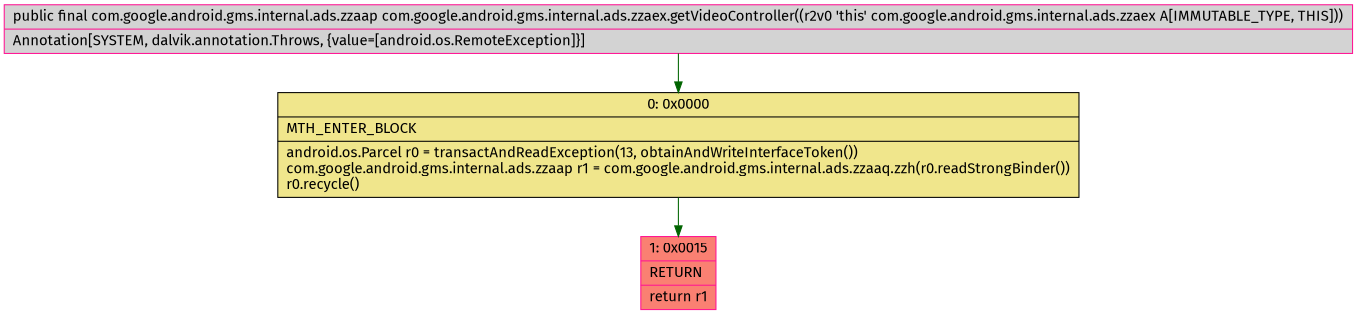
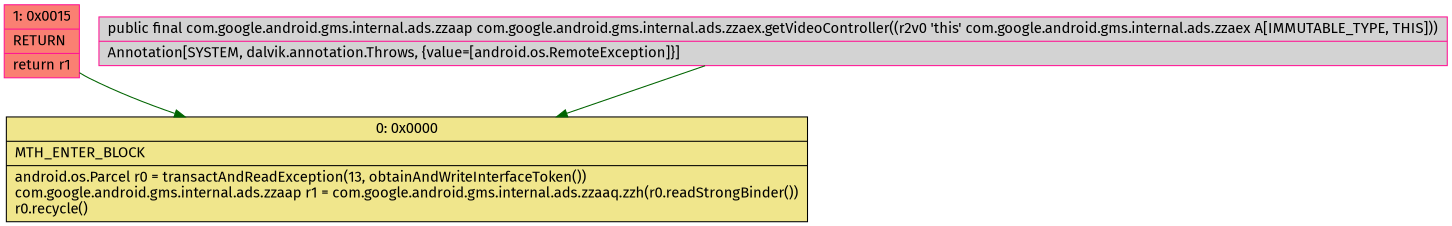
  digraph {
    fontname="Fira Sans"
    node [shape=record style=filled color=deeppink fontname="Fira Sans"]
    edge [color=darkgreen fontname="Fira Sans"]
    n1 [label="{0\:\ 0x0000|MTH_ENTER_BLOCK\l|android.os.Parcel r0 = transactAndReadException(13, obtainAndWriteInterfaceToken())\lcom.google.android.gms.internal.ads.zzaap r1 = com.google.android.gms.internal.ads.zzaaq.zzh(r0.readStrongBinder())\lr0.recycle()\l}" fillcolor=khaki color=black]
    n2 [label="{1\:\ 0x0015|RETURN\l|return r1\l}" fillcolor=salmon]
    n3 [label="{public final com.google.android.gms.internal.ads.zzaap com.google.android.gms.internal.ads.zzaex.getVideoController((r2v0 'this' com.google.android.gms.internal.ads.zzaex A[IMMUTABLE_TYPE, THIS]))  | Annotation[SYSTEM, dalvik.annotation.Throws, \{value=[android.os.RemoteException]\}]\l}" fillcolor=lightgrey]
-   n1 -> n2
+   n2 -> n1
    n3 -> n1
  }
